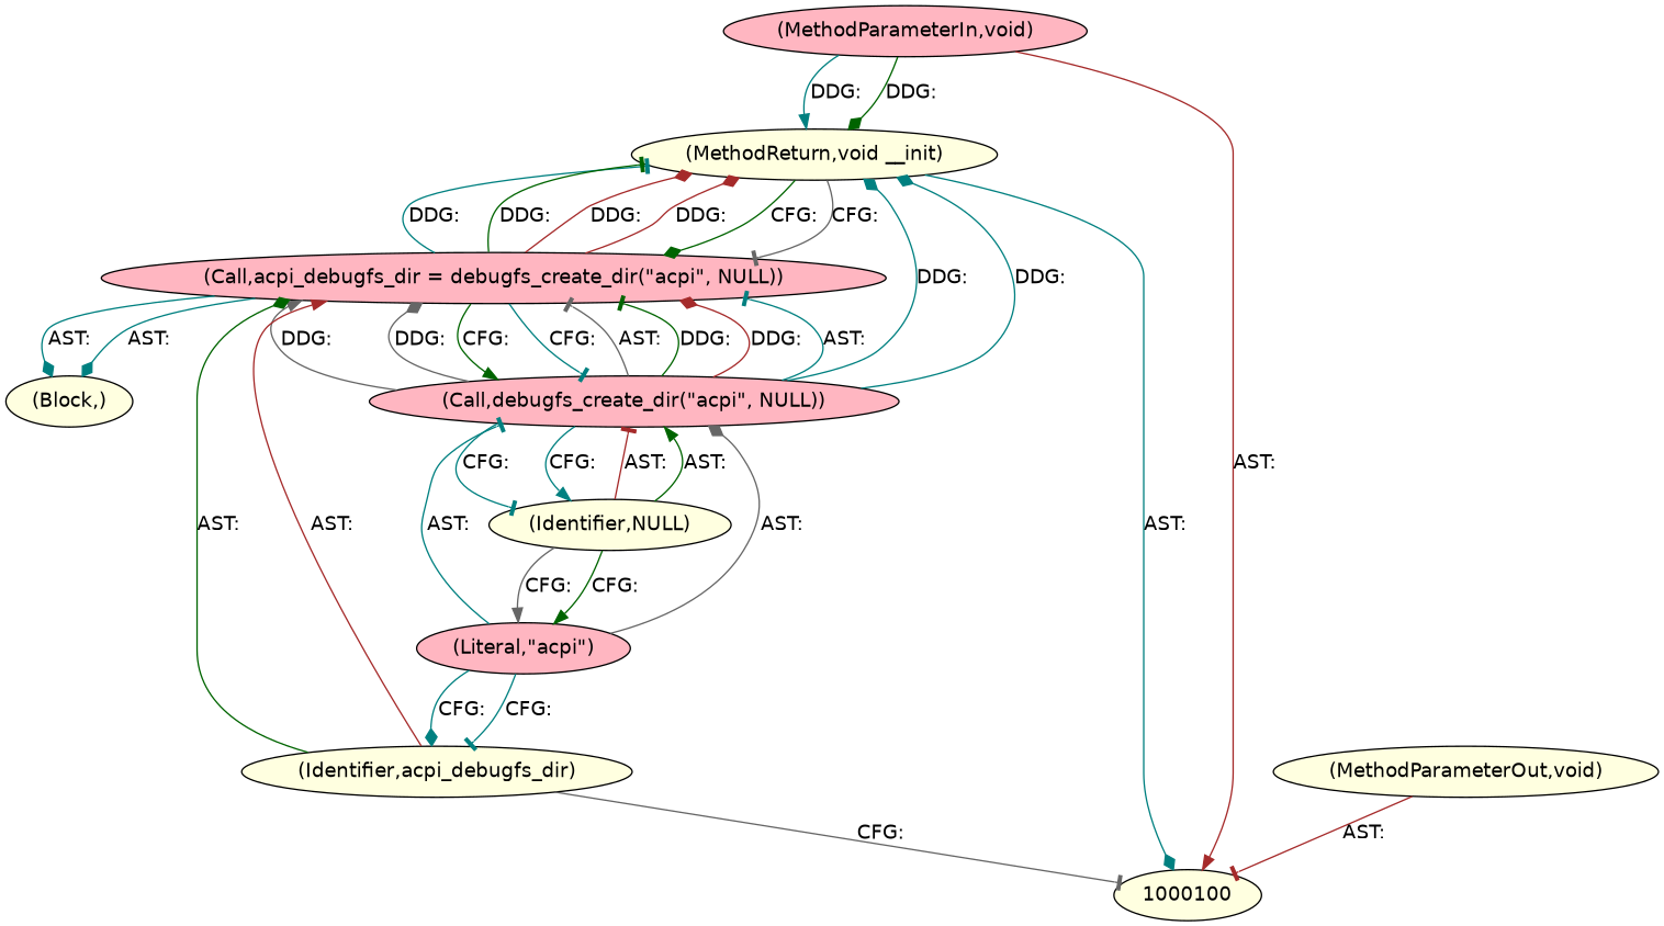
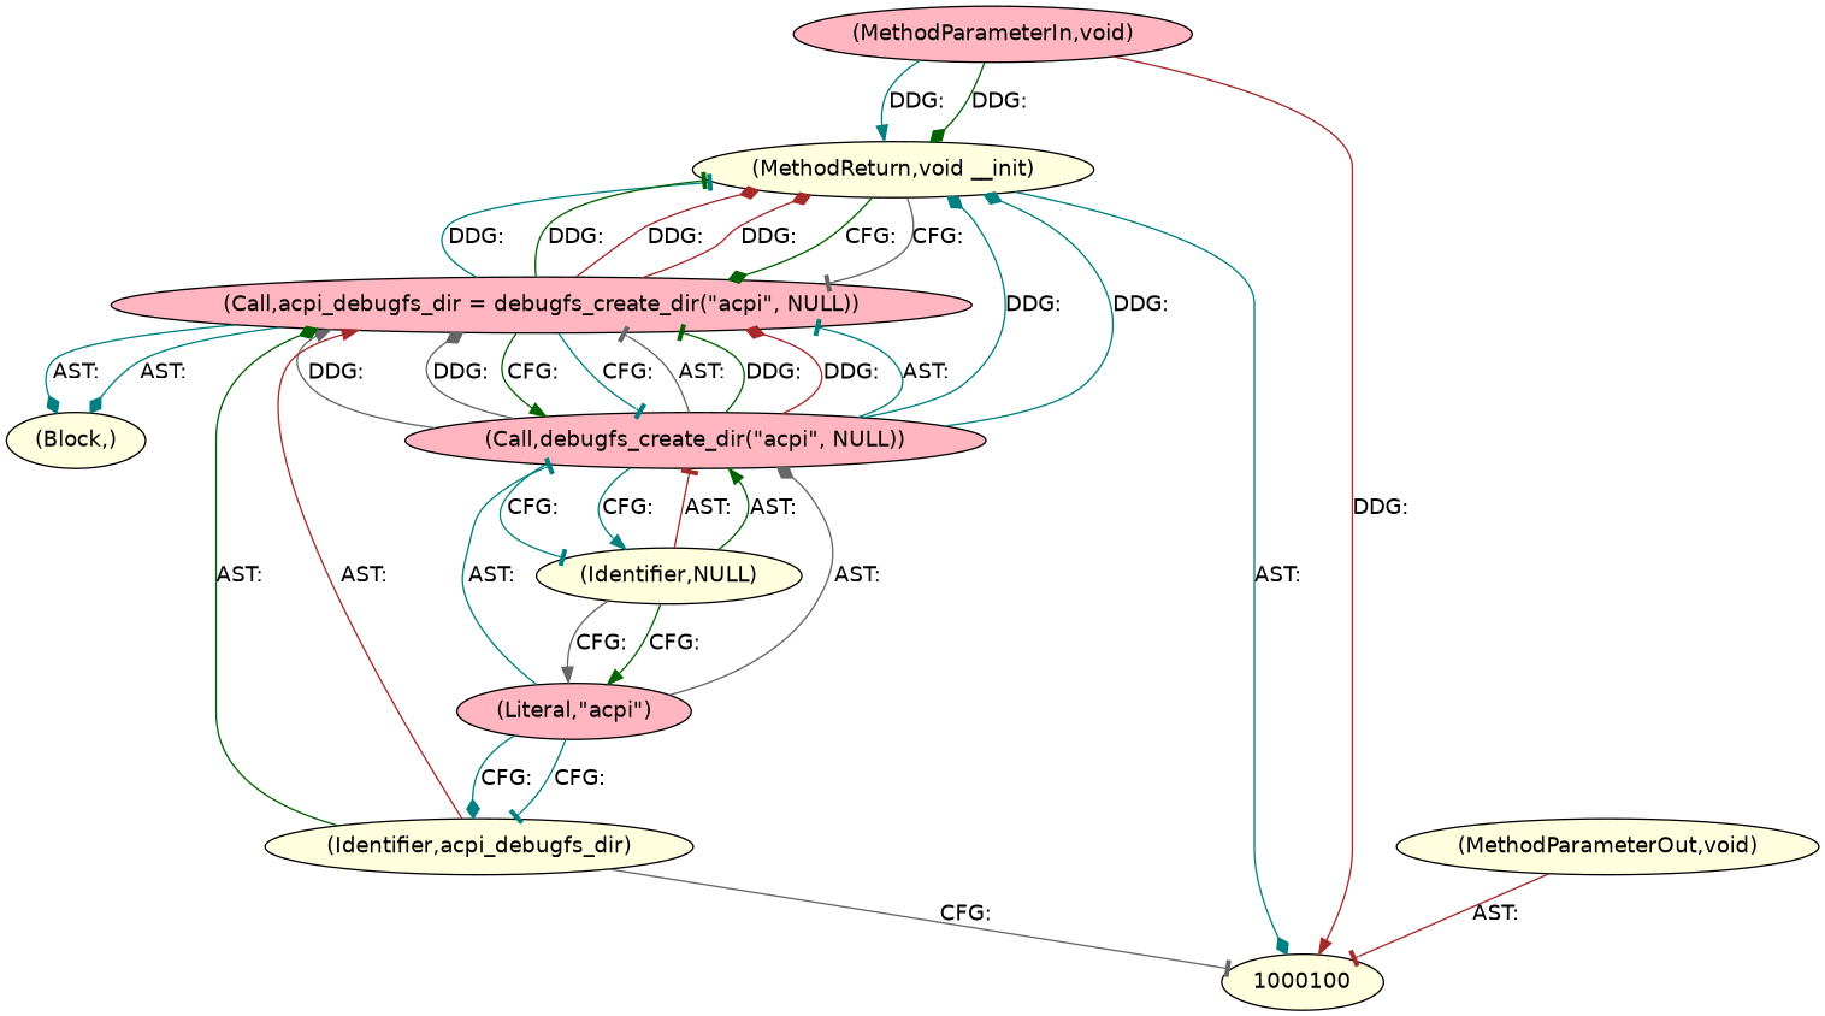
  digraph {
    fontname="DejaVu Sans"
    node [fillcolor=lightyellow fontname="DejaVu Sans" style=filled]
    edge [arrowhead=diamond color=teal fontname="DejaVu Sans"]
    n1 [label="(MethodReturn,void __init)"]
    n2 [fillcolor=lightpink label="(Call,acpi_debugfs_dir = debugfs_create_dir(\"acpi\", NULL))"]
    1000100
    n4 [label="(Block,)"]
    n5 [fillcolor=lightpink label="(Call,debugfs_create_dir(\"acpi\", NULL))"]
    n6 [fillcolor=lightpink label="(MethodParameterIn,void)"]
    n7 [label="(MethodParameterOut,void)"]
    n8 [label="(Identifier,NULL)"]
    n9 [label="(Identifier,acpi_debugfs_dir)"]
    n10 [fillcolor=lightpink label="(Literal,\"acpi\")"]
    n1 -> n2 [color=darkgreen label="CFG: "]
    n1 -> n2 [arrowhead=tee color=gray40 label="CFG: "]
    n1 -> 1000100 [label="AST: "]
    n2 -> n1 [arrowhead=tee label="DDG: "]
    n2 -> n1 [arrowhead=tee color=darkgreen label="DDG: "]
    n2 -> n1 [color=brown label="DDG: "]
    n2 -> n1 [color=brown label="DDG: "]
    n2 -> n4 [label="AST: "]
    n2 -> n4 [label="AST: "]
    n2 -> n5 [arrowhead=normal color=darkgreen label="CFG: "]
    n2 -> n5 [arrowhead=tee label="CFG: "]
    n5 -> n1 [label="DDG: "]
    n5 -> n1 [label="DDG: "]
    n5 -> n2 [arrowhead=tee color=gray40 label="AST: "]
    n5 -> n2 [arrowhead=tee color=darkgreen label="DDG: "]
    n5 -> n2 [color=brown label="DDG: "]
    n5 -> n2 [arrowhead=tee label="AST: "]
    n5 -> n2 [arrowhead=normal color=gray40 label="DDG: "]
    n5 -> n2 [color=gray40 label="DDG: "]
    n5 -> n8 [arrowhead=tee label="CFG: "]
    n5 -> n8 [arrowhead=normal label="CFG: "]
    n6 -> n1 [color=darkgreen label="DDG: "]
    n6 -> n1 [arrowhead=normal label="DDG: "]
-   n6 -> 1000100 [arrowhead=normal color=brown label="AST: "]
+   n6 -> 1000100 [arrowhead=normal color=brown label="DDG: "]
    n7 -> 1000100 [arrowhead=tee color=brown label="AST: "]
    n8 -> n5 [arrowhead=tee color=brown label="AST: "]
    n8 -> n5 [arrowhead=normal color=darkgreen label="AST: "]
    n8 -> n10 [arrowhead=normal color=gray40 label="CFG: "]
    n8 -> n10 [arrowhead=normal color=darkgreen label="CFG: "]
    n9 -> n2 [arrowhead=normal color=brown label="AST: "]
    n9 -> n2 [color=darkgreen label="AST: "]
    n9 -> 1000100 [arrowhead=tee color=gray40 label="CFG: "]
    n10 -> n5 [arrowhead=tee label="AST: "]
    n10 -> n5 [color=gray40 label="AST: "]
    n10 -> n9 [label="CFG: "]
    n10 -> n9 [arrowhead=tee label="CFG: "]
  }
